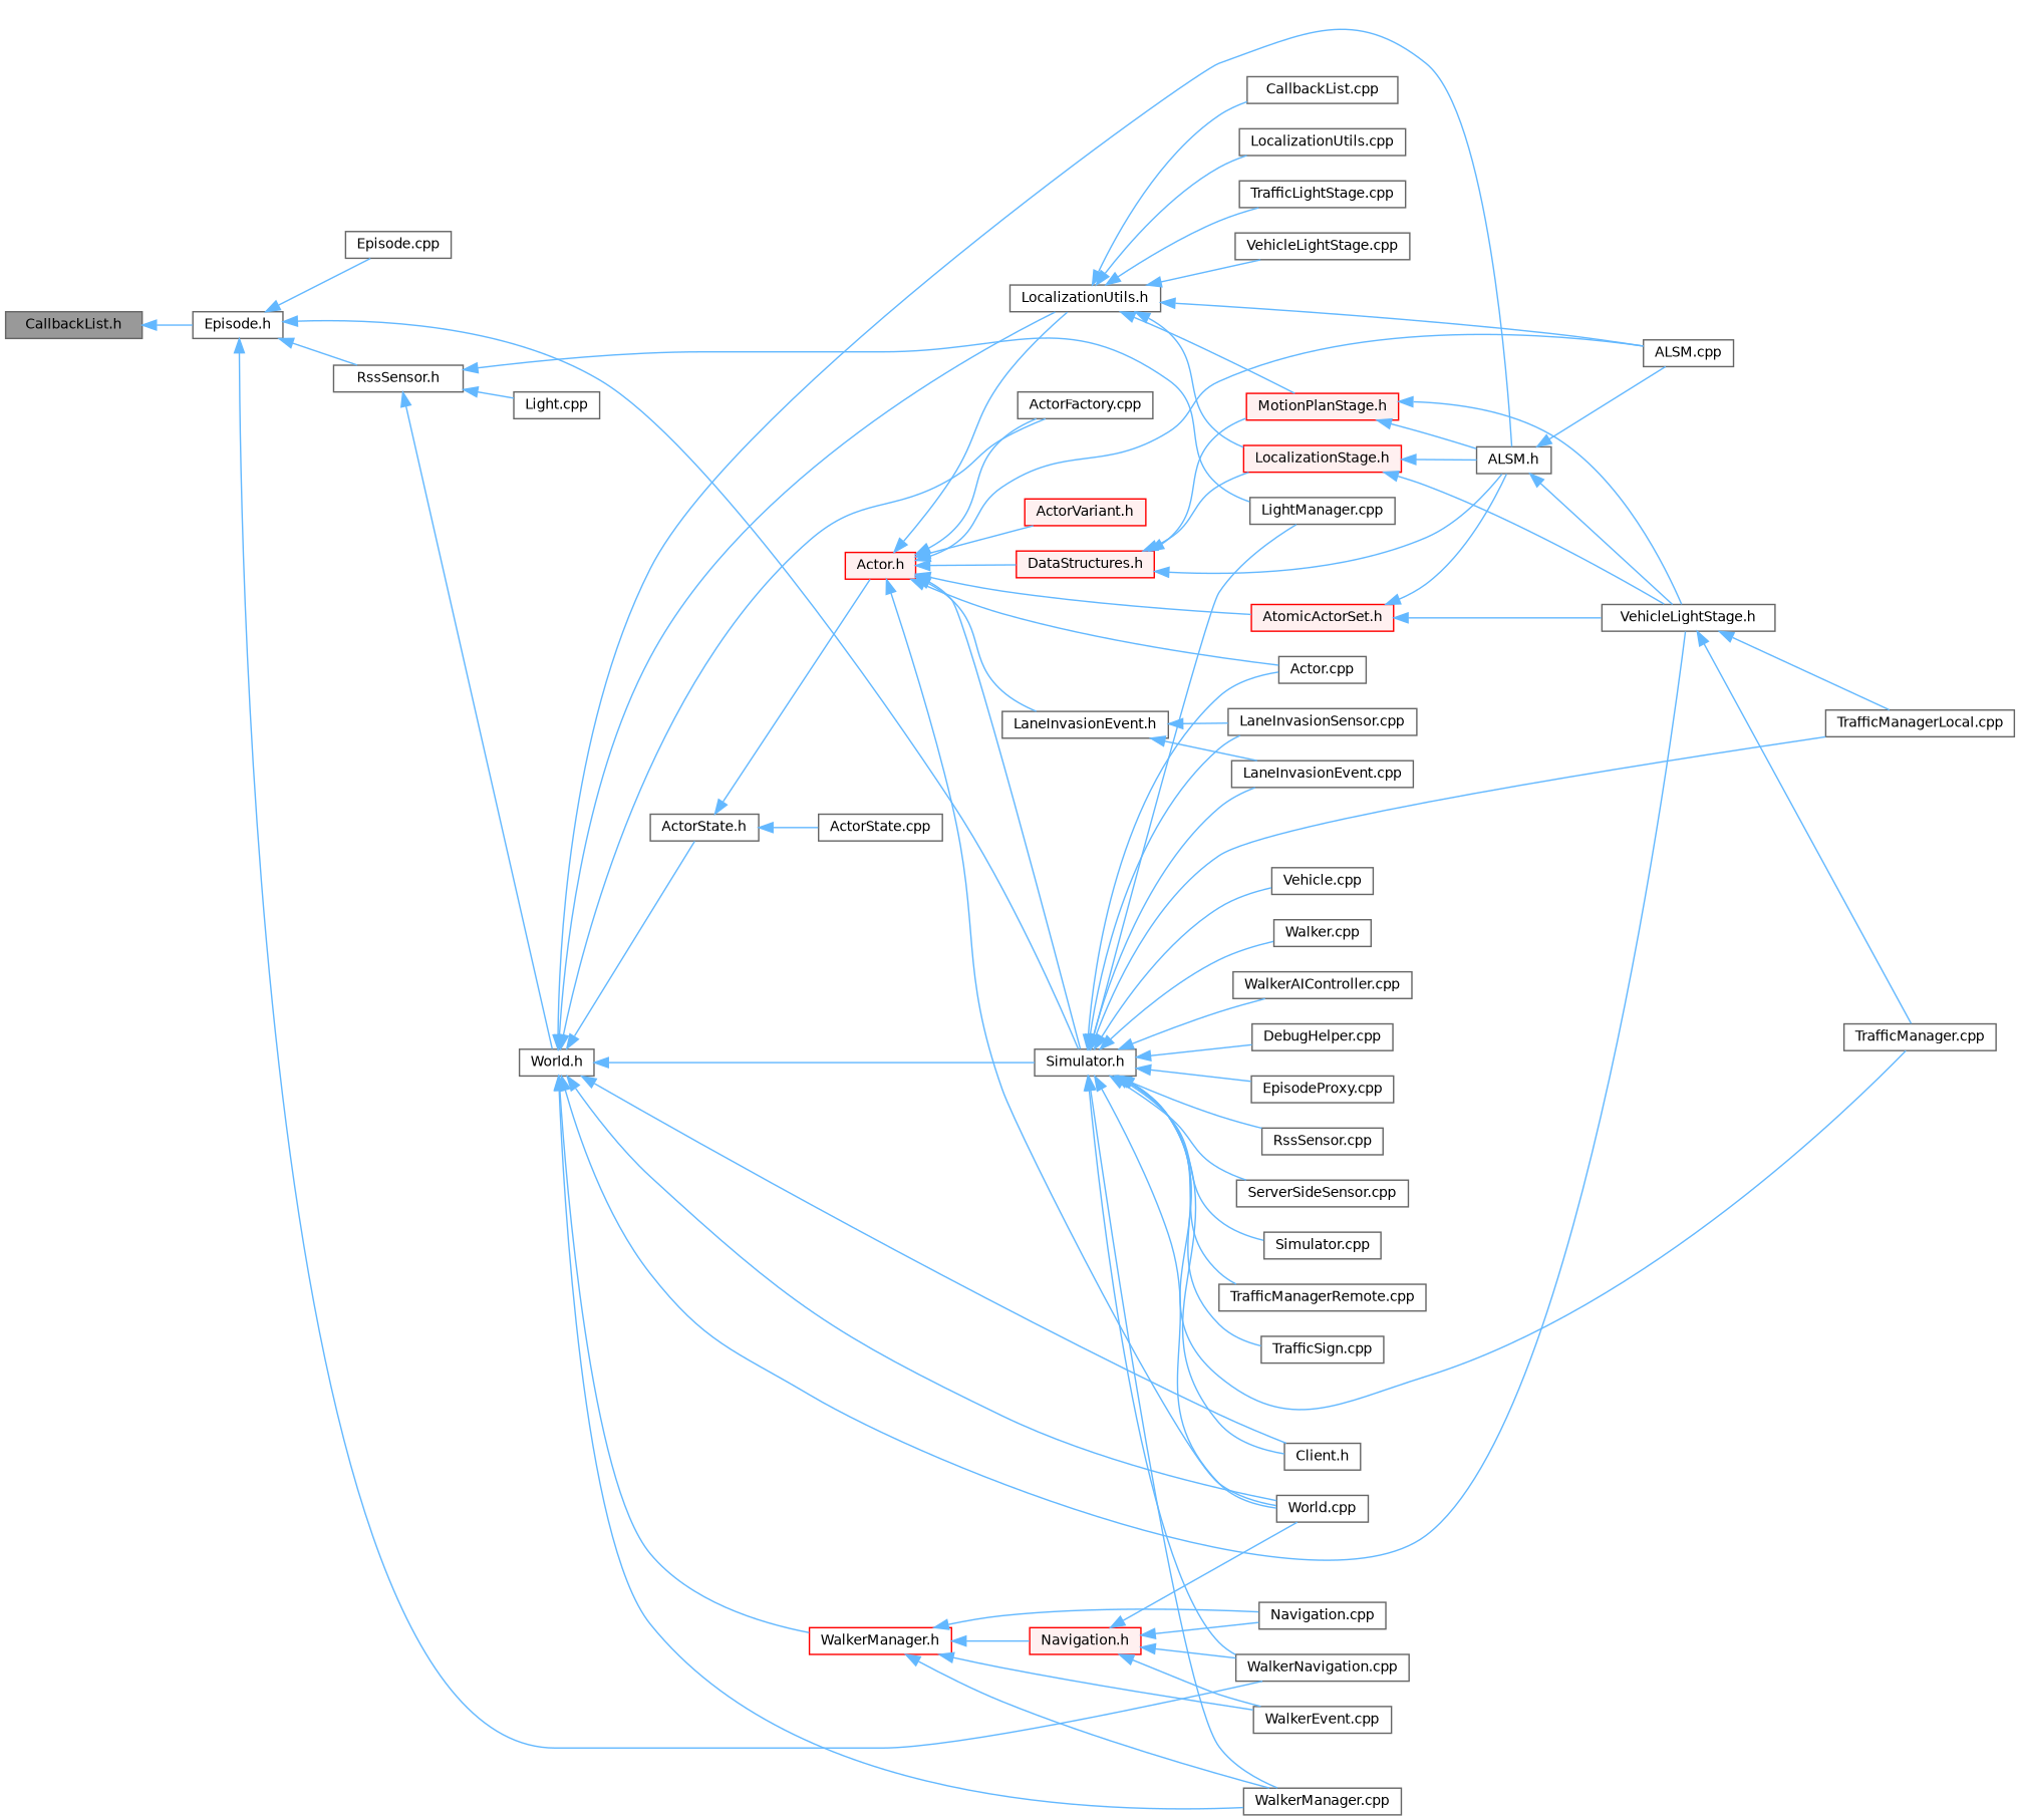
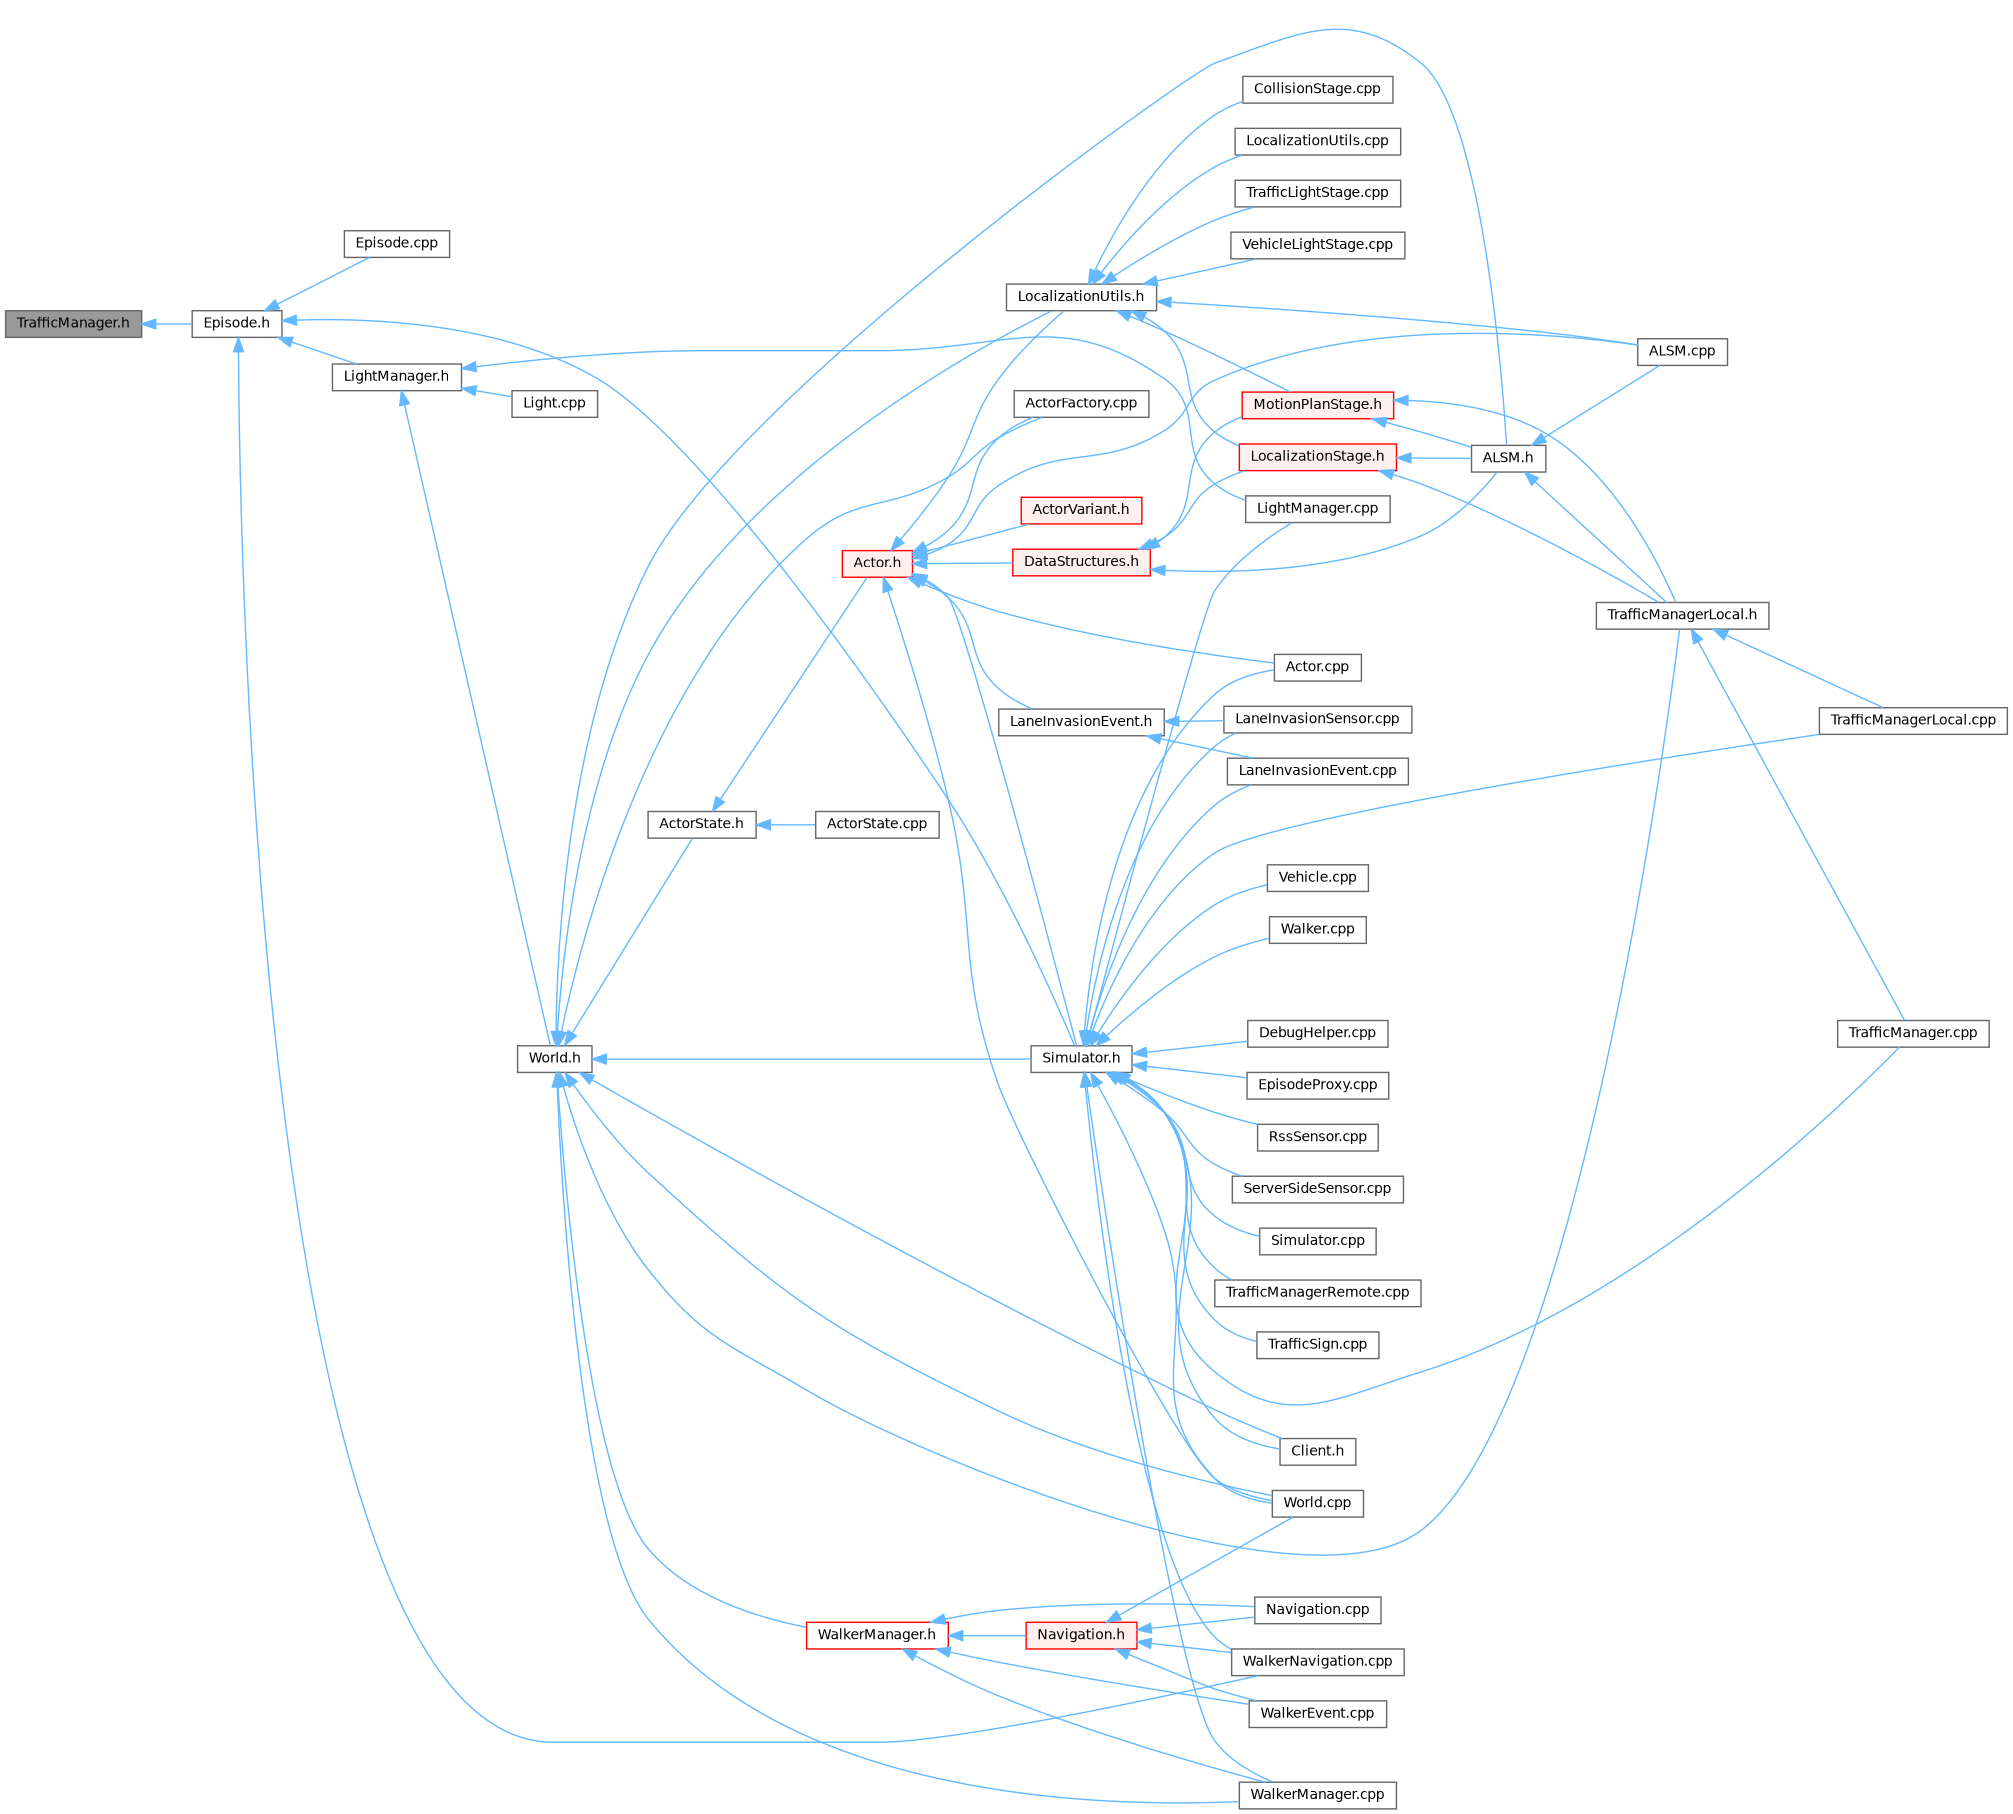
  digraph {
    rankdir=LR
    node [color=grey40 fillcolor=white fontname=Helvetica fontsize=10 shape=box style=filled]
    edge [color=steelblue1 dir=back fontname=Helvetica fontsize=10 labelfontname=Helvetica labelfontsize=10 style=solid]
-   n1 [color=gray40 fillcolor=grey60 fontcolor=black height=0.2 label="CallbackList.h" width=0.4]
+   n1 [color=gray40 fillcolor=grey60 fontcolor=black height=0.2 label="TrafficManager.h" width=0.4]
    n2 [height=0.2 label="Episode.h" width=0.4]
    n3 [height=0.2 label="Episode.cpp" width=0.4]
-   n4 [height=0.2 label="RssSensor.h" width=0.4]
+   n4 [height=0.2 label="LightManager.h" width=0.4]
    n5 [height=0.2 label="Simulator.h" width=0.4]
    n6 [height=0.2 label="WalkerNavigation.cpp" width=0.4]
    n7 [height=0.2 label="Light.cpp" width=0.4]
    n8 [height=0.2 label="LightManager.cpp" width=0.4]
    n9 [height=0.2 label="World.h" width=0.4]
    n10 [height=0.2 label="Client.h" width=0.4]
    n11 [height=0.2 label="WalkerManager.cpp" width=0.4]
    n12 [height=0.2 label="World.cpp" width=0.4]
    n13 [height=0.2 label="TrafficManager.cpp" width=0.4]
    n14 [height=0.2 label="TrafficManagerLocal.cpp" width=0.4]
    n15 [height=0.2 label="Actor.cpp" width=0.4]
    n16 [height=0.2 label="LaneInvasionEvent.cpp" width=0.4]
    n17 [height=0.2 label="LaneInvasionSensor.cpp" width=0.4]
    n18 [height=0.2 label="DebugHelper.cpp" width=0.4]
    n19 [height=0.2 label="EpisodeProxy.cpp" width=0.4]
    n20 [height=0.2 label="RssSensor.cpp" width=0.4]
    n21 [height=0.2 label="ServerSideSensor.cpp" width=0.4]
    n22 [height=0.2 label="Simulator.cpp" width=0.4]
    n23 [height=0.2 label="TrafficManagerRemote.cpp" width=0.4]
    n24 [height=0.2 label="TrafficSign.cpp" width=0.4]
    n25 [height=0.2 label="Vehicle.cpp" width=0.4]
    n26 [height=0.2 label="Walker.cpp" width=0.4]
-   n27 [height=0.2 label="WalkerAIController.cpp" width=0.4]
    n28 [height=0.2 label="ALSM.h" width=0.4]
-   n29 [height=0.2 label="VehicleLightStage.h" width=0.4]
+   n29 [height=0.2 label="TrafficManagerLocal.h" width=0.4]
    n30 [height=0.2 label="ActorFactory.cpp" width=0.4]
    n31 [height=0.2 label="ActorState.h" width=0.4]
    n32 [height=0.2 label="LocalizationUtils.h" width=0.4]
    n33 [color=red height=0.2 label="WalkerManager.h" width=0.4]
    n34 [height=0.2 label="ALSM.cpp" width=0.4]
    n35 [color=red fillcolor="#FFF0F0" height=0.2 label="Actor.h" width=0.4]
    n36 [height=0.2 label="ActorState.cpp" width=0.4]
    n37 [color=red fillcolor="#FFF0F0" height=0.2 label="LocalizationStage.h" width=0.4]
    n38 [color=red fillcolor="#FFF0F0" height=0.2 label="MotionPlanStage.h" width=0.4]
-   n39 [height=0.2 label="CallbackList.cpp" width=0.4]
+   n39 [height=0.2 label="CollisionStage.cpp" width=0.4]
    n40 [height=0.2 label="LocalizationUtils.cpp" width=0.4]
    n41 [height=0.2 label="TrafficLightStage.cpp" width=0.4]
    n42 [height=0.2 label="VehicleLightStage.cpp" width=0.4]
    n43 [height=0.2 label="Navigation.cpp" width=0.4]
    n44 [color=red fillcolor="#FFF0F0" height=0.2 label="Navigation.h" width=0.4]
    n45 [height=0.2 label="WalkerEvent.cpp" width=0.4]
    n46 [color=red fillcolor="#FFF0F0" height=0.2 label="ActorVariant.h" width=0.4]
-   n47 [color=red fillcolor="#FFF0F0" height=0.2 label="AtomicActorSet.h" width=0.4]
    n48 [color=red fillcolor="#FFF0F0" height=0.2 label="DataStructures.h" width=0.4]
    n49 [height=0.2 label="LaneInvasionEvent.h" width=0.4]
    n1 -> n2
    n2 -> n3
    n2 -> n4
    n2 -> n5
    n2 -> n6
    n4 -> n7
    n4 -> n8
    n4 -> n9
    n5 -> n6
    n5 -> n8
    n5 -> n10
    n5 -> n11
    n5 -> n12
    n5 -> n13
    n5 -> n14
    n5 -> n15
    n5 -> n16
    n5 -> n17
    n5 -> n18
    n5 -> n19
    n5 -> n20
    n5 -> n21
    n5 -> n22
    n5 -> n23
    n5 -> n24
    n5 -> n25
    n5 -> n26
-   n5 -> n27
    n9 -> n5
    n9 -> n10
    n9 -> n11
    n9 -> n12
    n9 -> n28
    n9 -> n29
    n9 -> n30
    n9 -> n31
    n9 -> n32
    n9 -> n33
    n28 -> n29
    n28 -> n34
    n29 -> n13
    n29 -> n14
    n31 -> n35
    n31 -> n36
    n32 -> n34
    n32 -> n37
    n32 -> n38
    n32 -> n39
    n32 -> n40
    n32 -> n41
    n32 -> n42
    n33 -> n11
    n33 -> n43
    n33 -> n44
    n33 -> n45
    n35 -> n5
    n35 -> n12
    n35 -> n15
    n35 -> n30
    n35 -> n32
    n35 -> n34
    n35 -> n46
-   n35 -> n47
    n35 -> n48
    n35 -> n49
    n37 -> n28
    n37 -> n29
    n38 -> n28
    n38 -> n29
    n44 -> n6
    n44 -> n12
    n44 -> n43
    n44 -> n45
-   n47 -> n28
-   n47 -> n29
    n48 -> n28
    n48 -> n37
    n48 -> n38
    n49 -> n16
    n49 -> n17
  }
